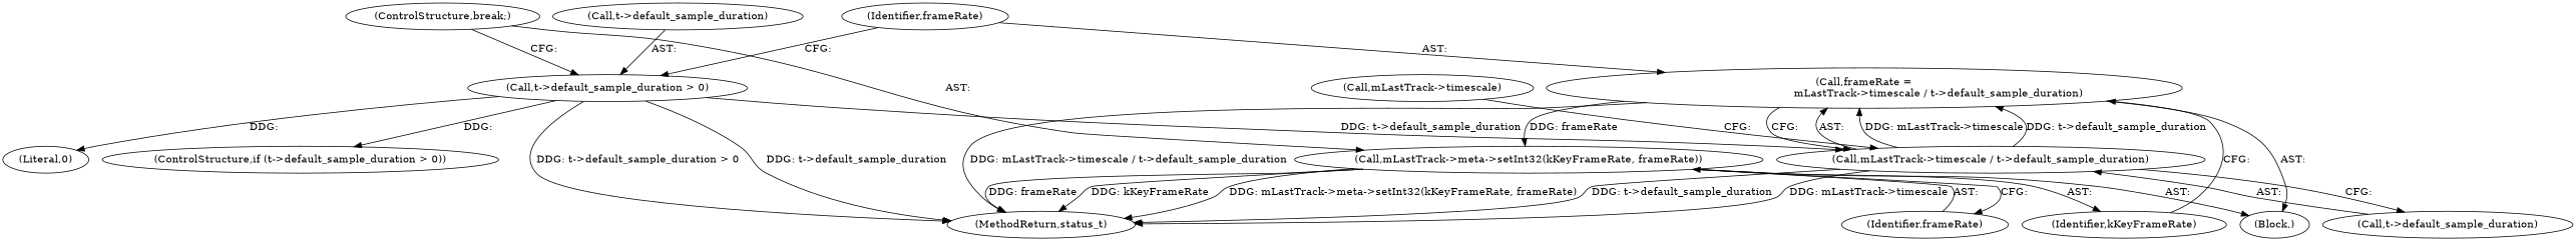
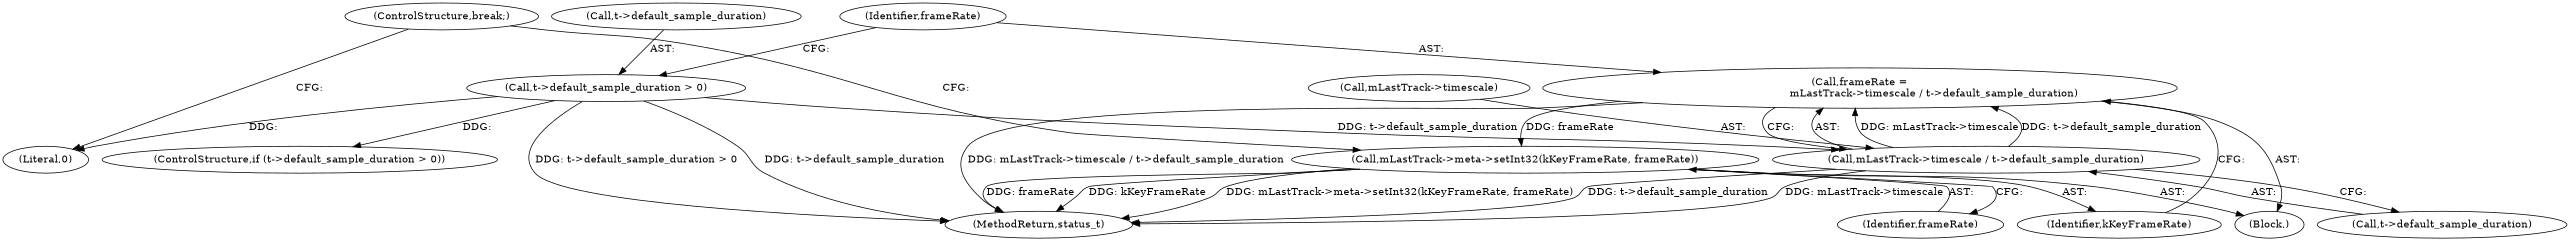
  digraph {
    n1 [label="(Call,frameRate =\n                                            mLastTrack->timescale / t->default_sample_duration)"]
    n2 [label="(Call,mLastTrack->timescale / t->default_sample_duration)"]
    n3 [label="(Call,mLastTrack->meta->setInt32(kKeyFrameRate, frameRate))"]
    n4 [label="(Block,)"]
    n5 [label="(MethodReturn,status_t)"]
    n6 [label="(Call,t->default_sample_duration)"]
    n7 [label="(Identifier,frameRate)"]
    n8 [label="(Identifier,kKeyFrameRate)"]
    n9 [label="(Call,t->default_sample_duration > 0)"]
    n10 [label="(Literal,0)"]
    n11 [label="(ControlStructure,if (t->default_sample_duration > 0))"]
    n12 [label="(Call,mLastTrack->timescale)"]
    n13 [label="(ControlStructure,break;)"]
    n14 [label="(Call,t->default_sample_duration)"]
    n15 [label="(Identifier,frameRate)"]
    n1 -> n2 [label="CFG: "]
    n1 -> n3 [label="DDG: frameRate"]
    n1 -> n4 [label="AST: "]
    n1 -> n5 [label="DDG: mLastTrack->timescale / t->default_sample_duration"]
    n2 -> n1 [label="AST: "]
    n2 -> n1 [label="DDG: mLastTrack->timescale"]
    n2 -> n1 [label="DDG: t->default_sample_duration"]
    n2 -> n5 [label="DDG: mLastTrack->timescale"]
    n2 -> n5 [label="DDG: t->default_sample_duration"]
    n2 -> n6 [label="CFG: "]
    n3 -> n4 [label="AST: "]
    n3 -> n5 [label="DDG: mLastTrack->meta->setInt32(kKeyFrameRate, frameRate)"]
    n3 -> n5 [label="DDG: frameRate"]
    n3 -> n5 [label="DDG: kKeyFrameRate"]
    n3 -> n7 [label="CFG: "]
    n3 -> n8 [label="AST: "]
    n6 -> n2 [label="AST: "]
    n7 -> n3 [label="AST: "]
    n8 -> n1 [label="CFG: "]
    n9 -> n2 [label="DDG: t->default_sample_duration"]
    n9 -> n5 [label="DDG: t->default_sample_duration > 0"]
    n9 -> n5 [label="DDG: t->default_sample_duration"]
    n9 -> n10 [label="DDG: "]
    n9 -> n11 [label="DDG: "]
-   n12 -> n2 [label="CFG: "]
-   n13 -> n3 [label="AST: "]
-   n13 -> n9 [label="CFG: "]
+   n12 -> n2 [label="AST: "]
+   n13 -> n3 [label="CFG: "]
+   n13 -> n10 [label="CFG: "]
    n14 -> n9 [label="AST: "]
    n15 -> n1 [label="AST: "]
    n15 -> n9 [label="CFG: "]
  }
